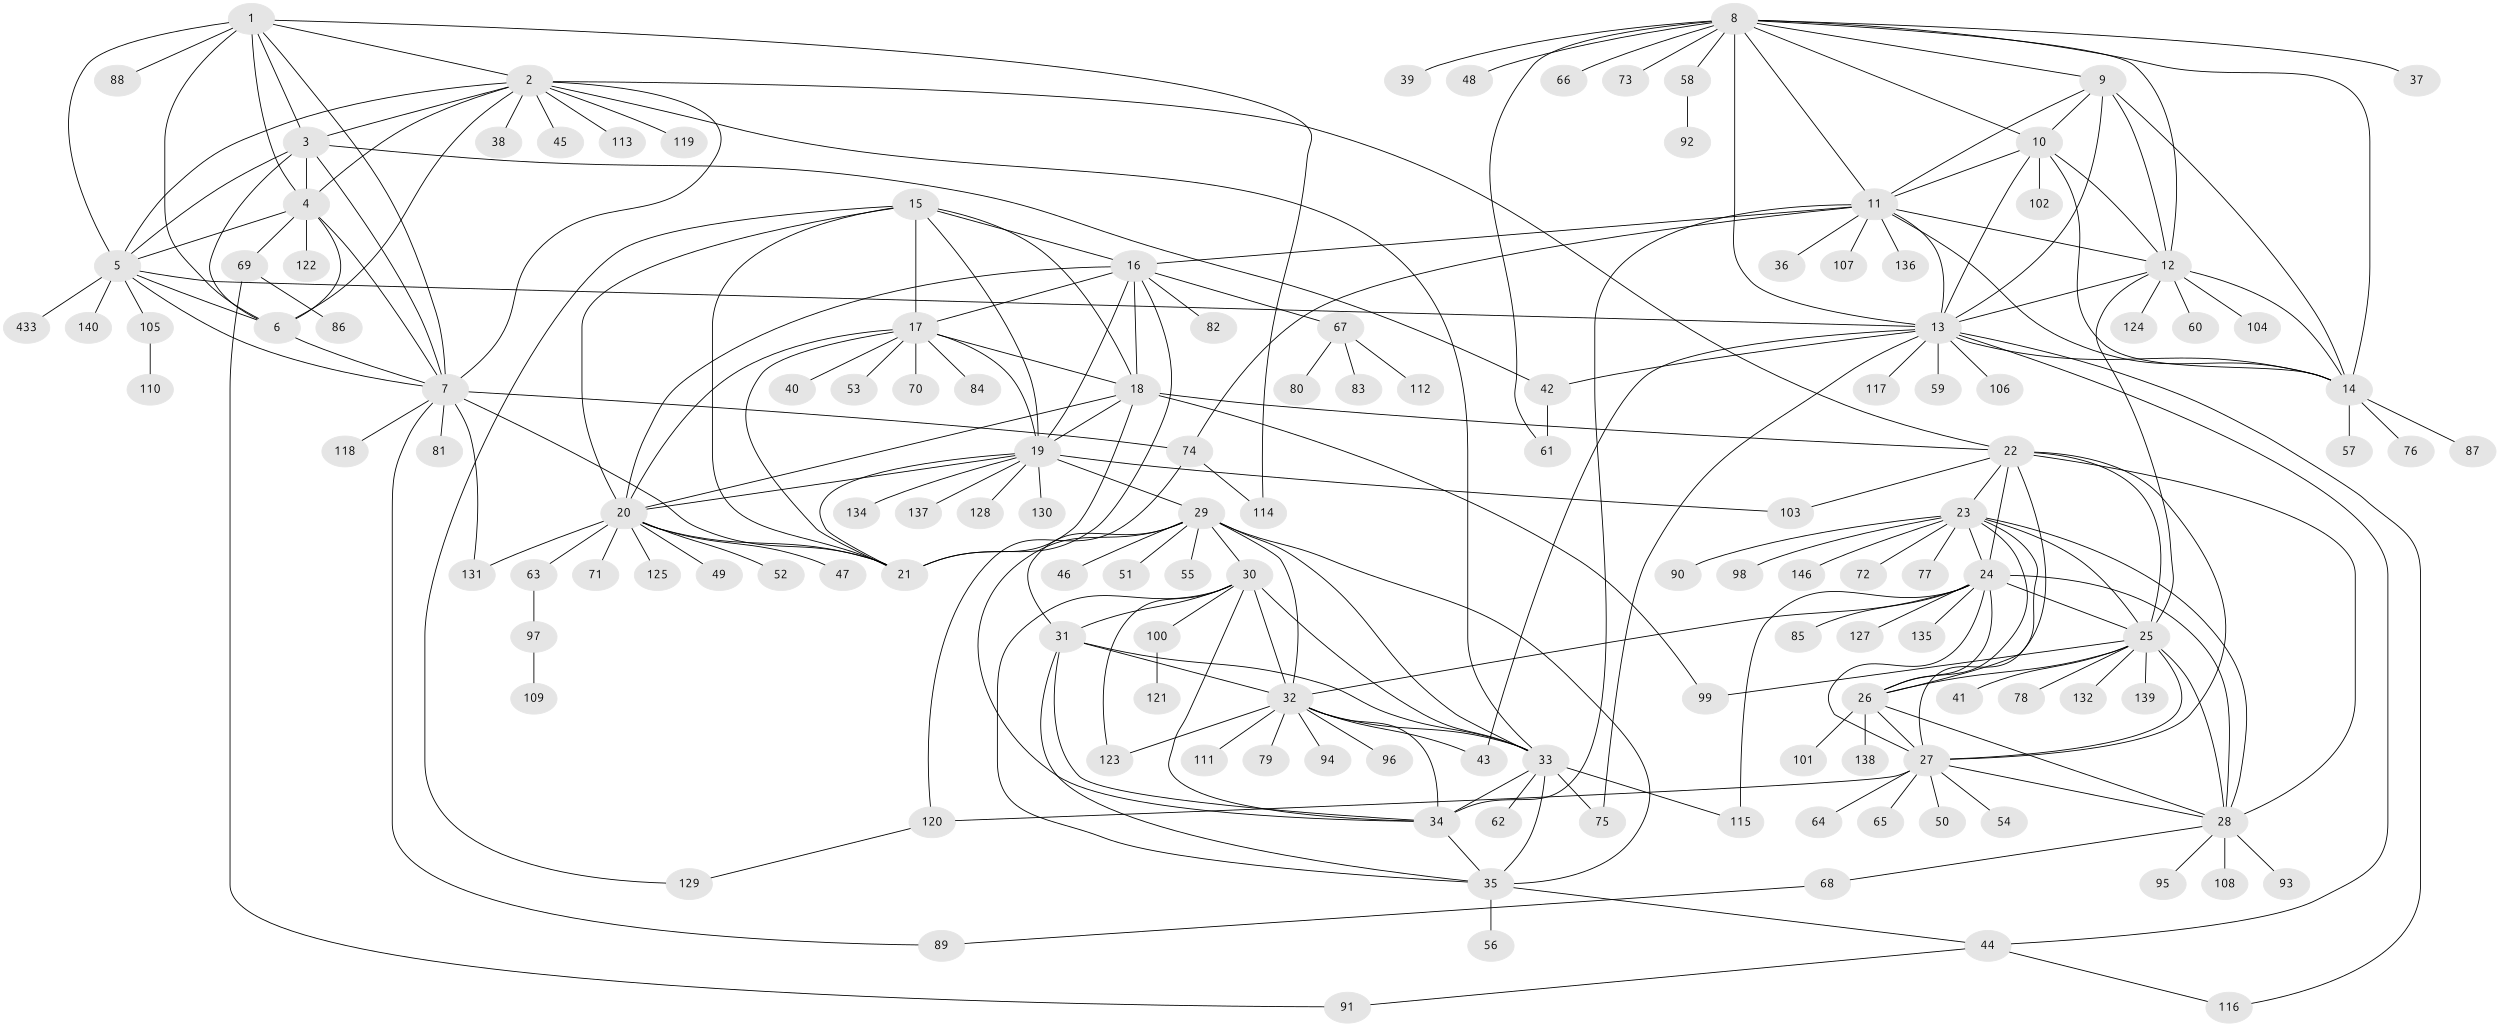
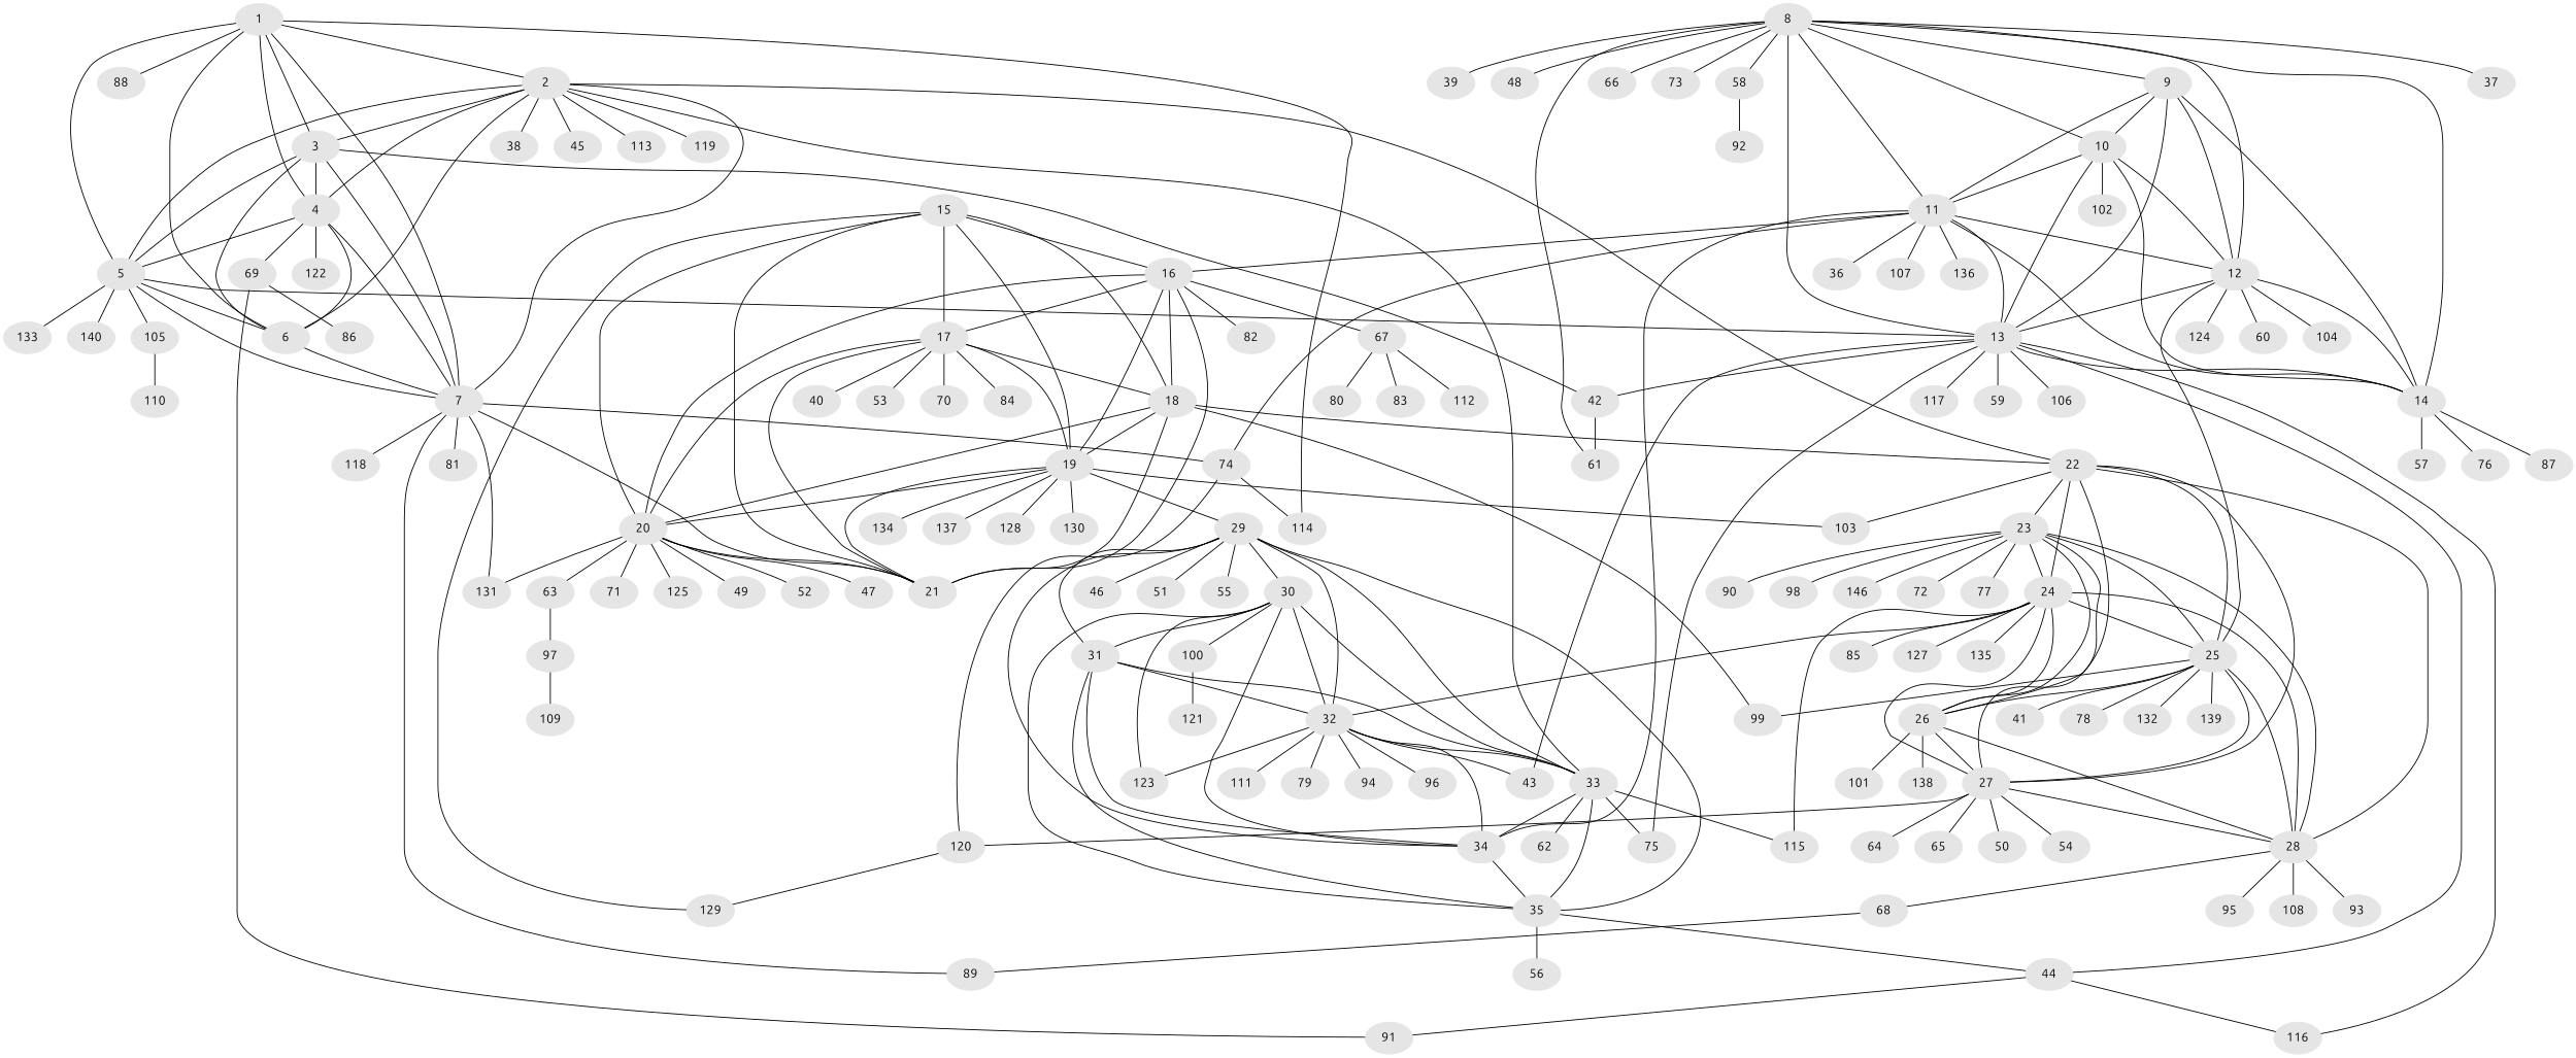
  graph {
    fontname=Ubuntu
    node [color=gray90 fontname=Ubuntu style=filled]
    edge [fontname=Ubuntu]
    1
    2
    3
    4
    5
    6
    7
    88
    114
    22
    33
    38
    45
    113
    119
    42
    69
    122
    13
    105
-   133 [label=433]
+   133
    140
    21
    74
    81
    89
    118
    131
    25
    103
    23
    24
    26
    27
    28
    34
    75
    115
    35
    62
    61
    91
    86
    14
    43
    44
    59
    106
    116
    117
    110
    120
    8
    9
    10
    11
    12
    37
    39
    48
    58
    66
    73
    102
    16
    36
    107
    136
    60
    104
    124
    57
    76
    87
    92
    17
    18
    19
    20
    67
    82
    99
    41
    78
    132
    139
    15
    129
    40
    53
    70
    84
    29
    128
    130
    134
    137
    47
    49
    52
    63
    71
    125
    80
    83
    112
    32
    30
    31
    46
    51
    55
    97
    72
    77
    90
    98
    n118 [label=146]
    85
    127
    135
    101
    138
    50
    54
    64
    65
    68
    93
    95
    108
    123
    79
    94
    96
    111
    100
    56
    121
    109
    1 -- 2
    1 -- 3
    1 -- 4
    1 -- 5
    1 -- 6
    1 -- 7
    1 -- 88
    1 -- 114
    2 -- 3
    2 -- 4
    2 -- 5
    2 -- 6
    2 -- 7
    2 -- 22
    2 -- 33
    2 -- 38
    2 -- 45
    2 -- 113
    2 -- 119
    3 -- 4
    3 -- 5
    3 -- 6
    3 -- 7
    3 -- 42
    4 -- 5
    4 -- 6
    4 -- 7
    4 -- 69
    4 -- 122
    5 -- 6
    5 -- 7
    5 -- 13
    5 -- 105
    5 -- 133
    5 -- 140
    6 -- 7
    7 -- 21
    7 -- 74
    7 -- 81
    7 -- 89
    7 -- 118
    7 -- 131
    22 -- 25
    22 -- 103
    22 -- 23
    22 -- 24
    22 -- 26
    22 -- 27
    22 -- 28
    33 -- 34
    33 -- 75
    33 -- 115
    33 -- 35
    33 -- 62
    42 -- 61
    69 -- 91
    69 -- 86
    13 -- 42
    13 -- 75
    13 -- 14
    13 -- 43
    13 -- 44
    13 -- 59
    13 -- 106
    13 -- 116
    13 -- 117
    105 -- 110
    74 -- 114
    74 -- 120
    25 -- 26
    25 -- 27
    25 -- 28
    25 -- 99
    25 -- 41
    25 -- 78
    25 -- 132
    25 -- 139
    23 -- 25
    23 -- 24
    23 -- 26
    23 -- 27
    23 -- 28
    23 -- 72
    23 -- 77
    23 -- 90
    23 -- 98
    23 -- n118
    24 -- 25
    24 -- 26
    24 -- 27
    24 -- 28
    24 -- 115
    24 -- 32
    24 -- 85
    24 -- 127
    24 -- 135
    26 -- 27
    26 -- 28
    26 -- 101
    26 -- 138
    27 -- 28
    27 -- 120
    27 -- 50
    27 -- 54
    27 -- 64
    27 -- 65
    28 -- 68
    28 -- 93
    28 -- 95
    28 -- 108
    34 -- 35
    35 -- 44
    35 -- 56
    14 -- 57
    14 -- 76
    14 -- 87
    44 -- 91
    44 -- 116
    120 -- 129
    8 -- 13
    8 -- 61
    8 -- 14
    8 -- 9
    8 -- 10
    8 -- 11
    8 -- 12
    8 -- 37
    8 -- 39
    8 -- 48
    8 -- 58
    8 -- 66
    8 -- 73
    9 -- 13
    9 -- 14
    9 -- 10
    9 -- 11
    9 -- 12
    10 -- 13
    10 -- 14
    10 -- 11
    10 -- 12
    10 -- 102
    11 -- 13
    11 -- 74
    11 -- 34
    11 -- 14
    11 -- 12
    11 -- 16
    11 -- 36
    11 -- 107
    11 -- 136
    12 -- 13
    12 -- 25
    12 -- 14
    12 -- 60
    12 -- 104
    12 -- 124
    58 -- 92
    16 -- 21
    16 -- 17
    16 -- 18
    16 -- 19
    16 -- 20
    16 -- 67
    16 -- 82
    17 -- 21
    17 -- 18
    17 -- 19
    17 -- 20
    17 -- 40
    17 -- 53
    17 -- 70
    17 -- 84
    18 -- 22
    18 -- 21
    18 -- 19
    18 -- 20
    18 -- 99
    19 -- 21
    19 -- 103
    19 -- 20
    19 -- 29
    19 -- 128
    19 -- 130
    19 -- 134
    19 -- 137
    20 -- 21
    20 -- 131
    20 -- 47
    20 -- 49
    20 -- 52
    20 -- 63
    20 -- 71
    20 -- 125
    67 -- 80
    67 -- 83
    67 -- 112
    15 -- 21
    15 -- 16
    15 -- 17
    15 -- 18
    15 -- 19
    15 -- 20
    15 -- 129
    29 -- 33
    29 -- 34
    29 -- 35
    29 -- 32
    29 -- 30
    29 -- 31
    29 -- 46
    29 -- 51
    29 -- 55
    63 -- 97
    32 -- 33
    32 -- 34
    32 -- 43
    32 -- 123
    32 -- 79
    32 -- 94
    32 -- 96
    32 -- 111
    30 -- 33
    30 -- 34
    30 -- 35
    30 -- 32
    30 -- 31
    30 -- 123
    30 -- 100
    31 -- 33
    31 -- 34
    31 -- 35
    31 -- 32
    97 -- 109
    68 -- 89
    100 -- 121
  }
